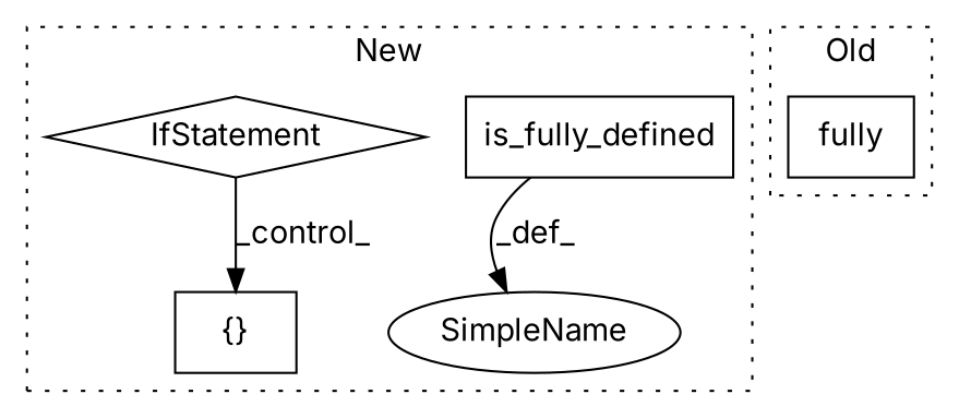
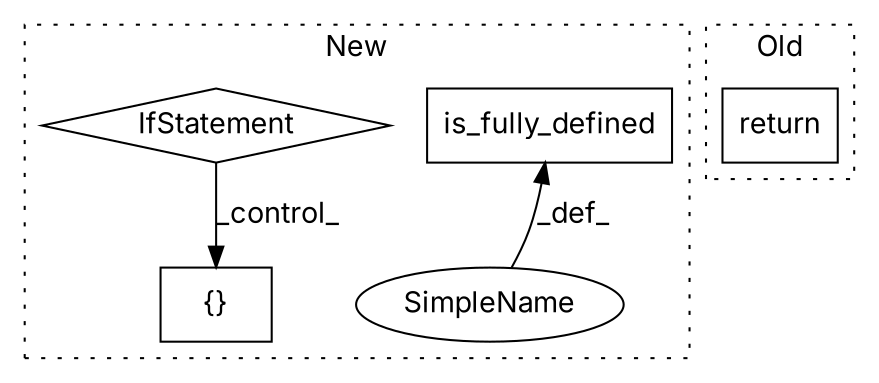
  digraph {
    fontname=Inter
    node [fontname=Inter shape=box]
    edge [fontname=Inter]
    n1 [a=32 l=18 label=is_fully_defined s=1929]
    n2 [a=25 l="4,2" label=IfStatement s="1909,1947" shape=diamond]
    n3 [a=4 l="1,1" label="{}" s="2203,2240"]
    n4 [a=42 label=SimpleName shape=ellipse]
-   n5 [a=41 l=7 label=fully s=2522]
+   n5 [a=41 l=7 label=return s=2522]
    subgraph cluster_1 {
      label=New
      style=dotted
      n1
      n2
      n3
      n4
    }
    subgraph cluster_2 {
      label=Old
      style=dotted
      n5
    }
-   n1 -> n4 [label=_def_]
+   n4 -> n1 [label=_def_]
    n2 -> n3 [label=_control_]
  }
